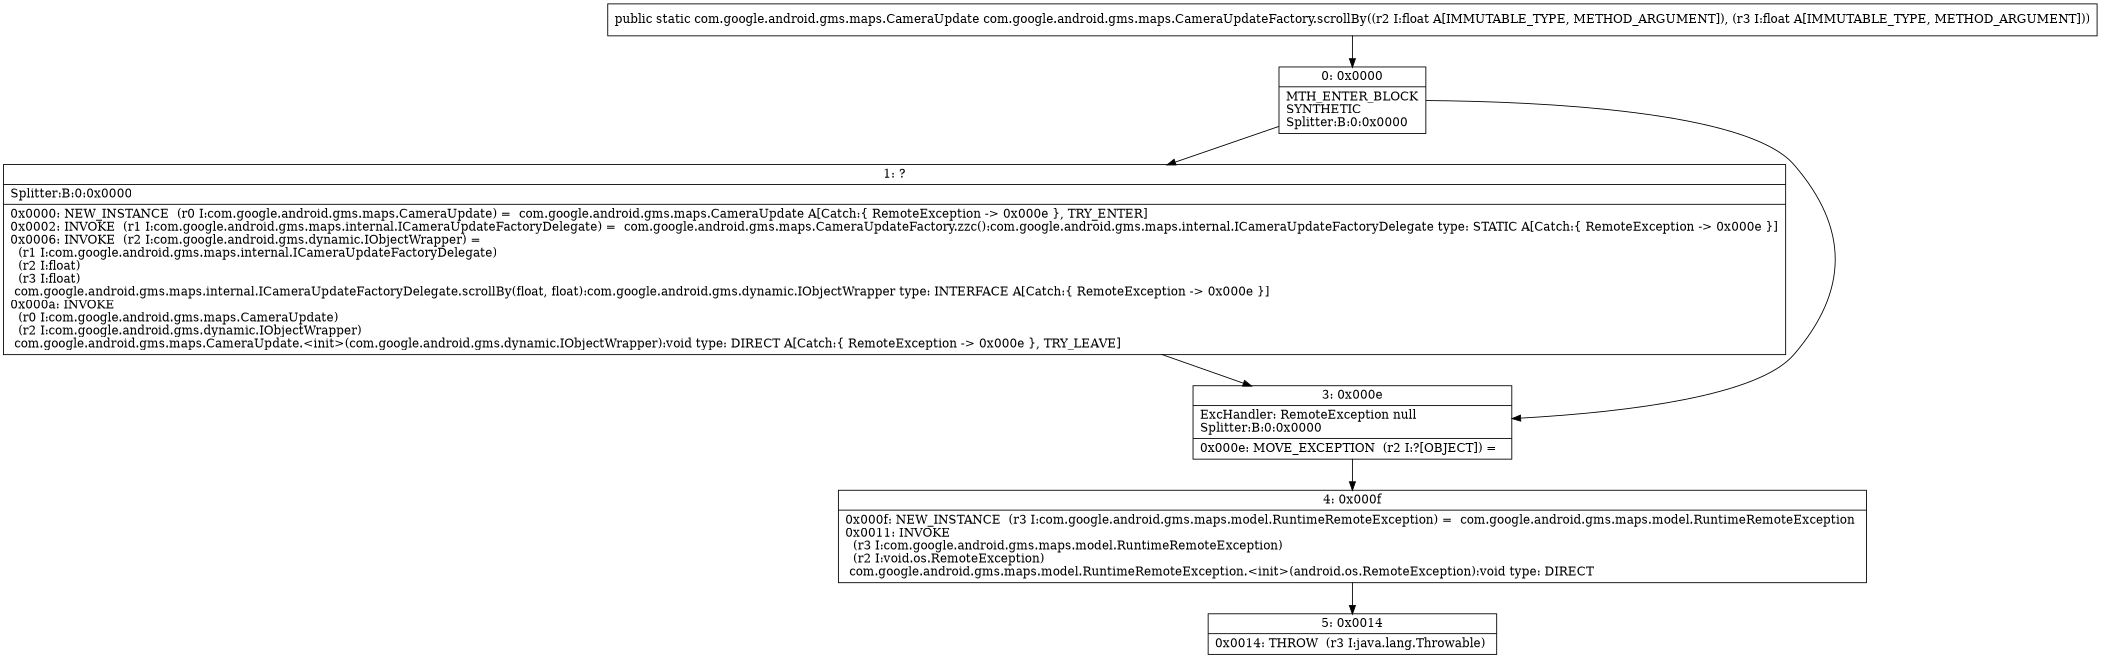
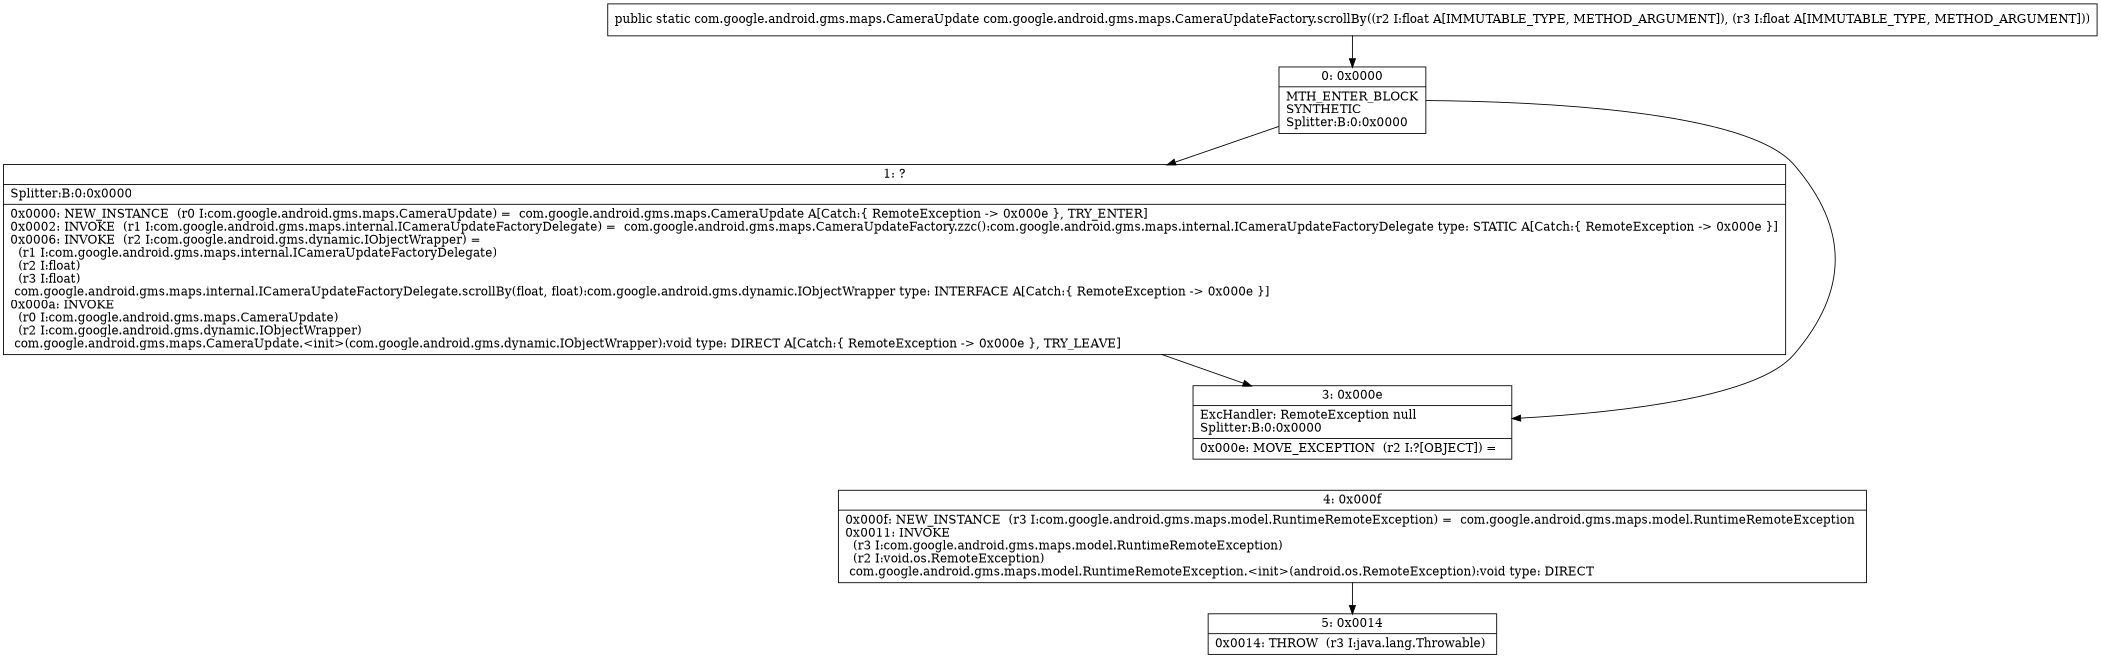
  digraph {
    node [shape=record]
    n1 [label="{0\:\ 0x0000|MTH_ENTER_BLOCK\lSYNTHETIC\lSplitter:B:0:0x0000\l}"]
    n2 [label="{1\:\ ?|Splitter:B:0:0x0000\l|0x0000: NEW_INSTANCE  (r0 I:com.google.android.gms.maps.CameraUpdate) =  com.google.android.gms.maps.CameraUpdate A[Catch:\{ RemoteException \-\> 0x000e \}, TRY_ENTER]\l0x0002: INVOKE  (r1 I:com.google.android.gms.maps.internal.ICameraUpdateFactoryDelegate) =  com.google.android.gms.maps.CameraUpdateFactory.zzc():com.google.android.gms.maps.internal.ICameraUpdateFactoryDelegate type: STATIC A[Catch:\{ RemoteException \-\> 0x000e \}]\l0x0006: INVOKE  (r2 I:com.google.android.gms.dynamic.IObjectWrapper) = \l  (r1 I:com.google.android.gms.maps.internal.ICameraUpdateFactoryDelegate)\l  (r2 I:float)\l  (r3 I:float)\l com.google.android.gms.maps.internal.ICameraUpdateFactoryDelegate.scrollBy(float, float):com.google.android.gms.dynamic.IObjectWrapper type: INTERFACE A[Catch:\{ RemoteException \-\> 0x000e \}]\l0x000a: INVOKE  \l  (r0 I:com.google.android.gms.maps.CameraUpdate)\l  (r2 I:com.google.android.gms.dynamic.IObjectWrapper)\l com.google.android.gms.maps.CameraUpdate.\<init\>(com.google.android.gms.dynamic.IObjectWrapper):void type: DIRECT A[Catch:\{ RemoteException \-\> 0x000e \}, TRY_LEAVE]\l}"]
    n3 [label="{3\:\ 0x000e|ExcHandler: RemoteException null\lSplitter:B:0:0x0000\l|0x000e: MOVE_EXCEPTION  (r2 I:?[OBJECT]) =  \l}"]
    n4 [label="{4\:\ 0x000f|0x000f: NEW_INSTANCE  (r3 I:com.google.android.gms.maps.model.RuntimeRemoteException) =  com.google.android.gms.maps.model.RuntimeRemoteException \l0x0011: INVOKE  \l  (r3 I:com.google.android.gms.maps.model.RuntimeRemoteException)\l  (r2 I:void.os.RemoteException)\l com.google.android.gms.maps.model.RuntimeRemoteException.\<init\>(android.os.RemoteException):void type: DIRECT \l}"]
    n5 [label="{5\:\ 0x0014|0x0014: THROW  (r3 I:java.lang.Throwable) \l}"]
    n6 [label="{public static com.google.android.gms.maps.CameraUpdate com.google.android.gms.maps.CameraUpdateFactory.scrollBy((r2 I:float A[IMMUTABLE_TYPE, METHOD_ARGUMENT]), (r3 I:float A[IMMUTABLE_TYPE, METHOD_ARGUMENT])) }"]
    n1 -> n2
    n1 -> n3
    n2 -> n3
-   n3 -> n4
    n4 -> n5
    n6 -> n1
  }
